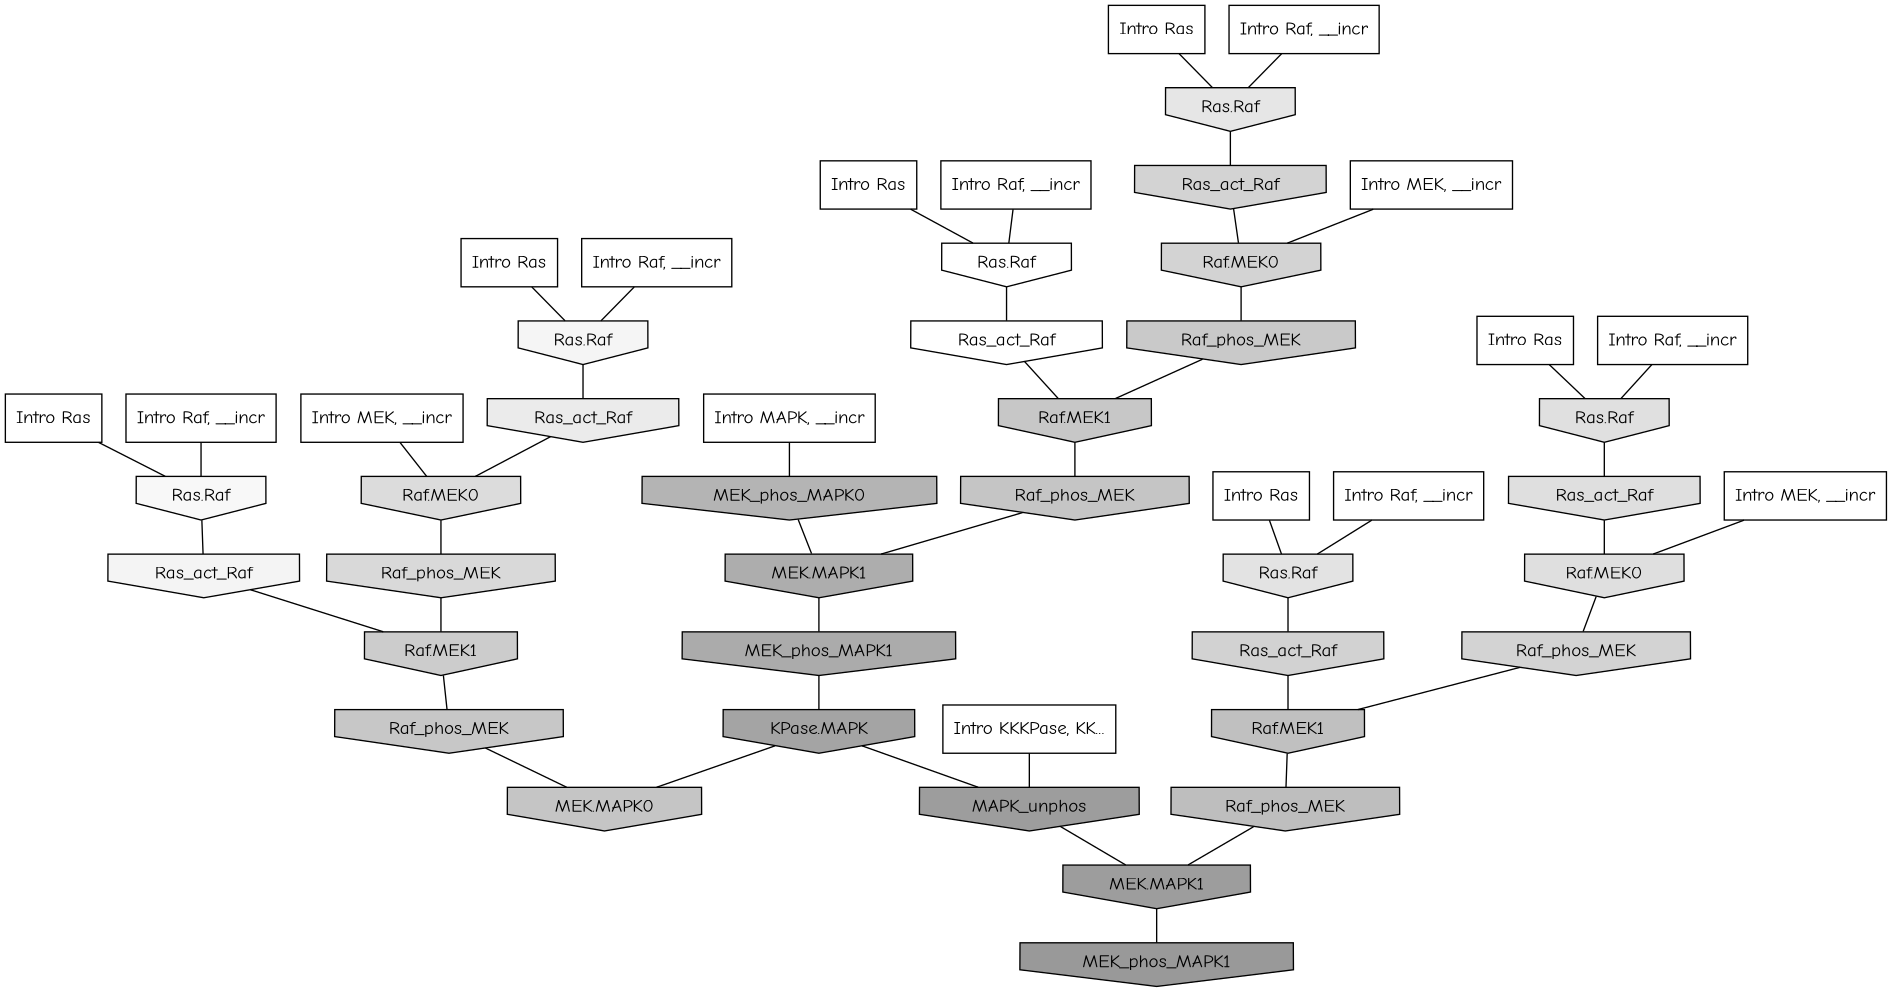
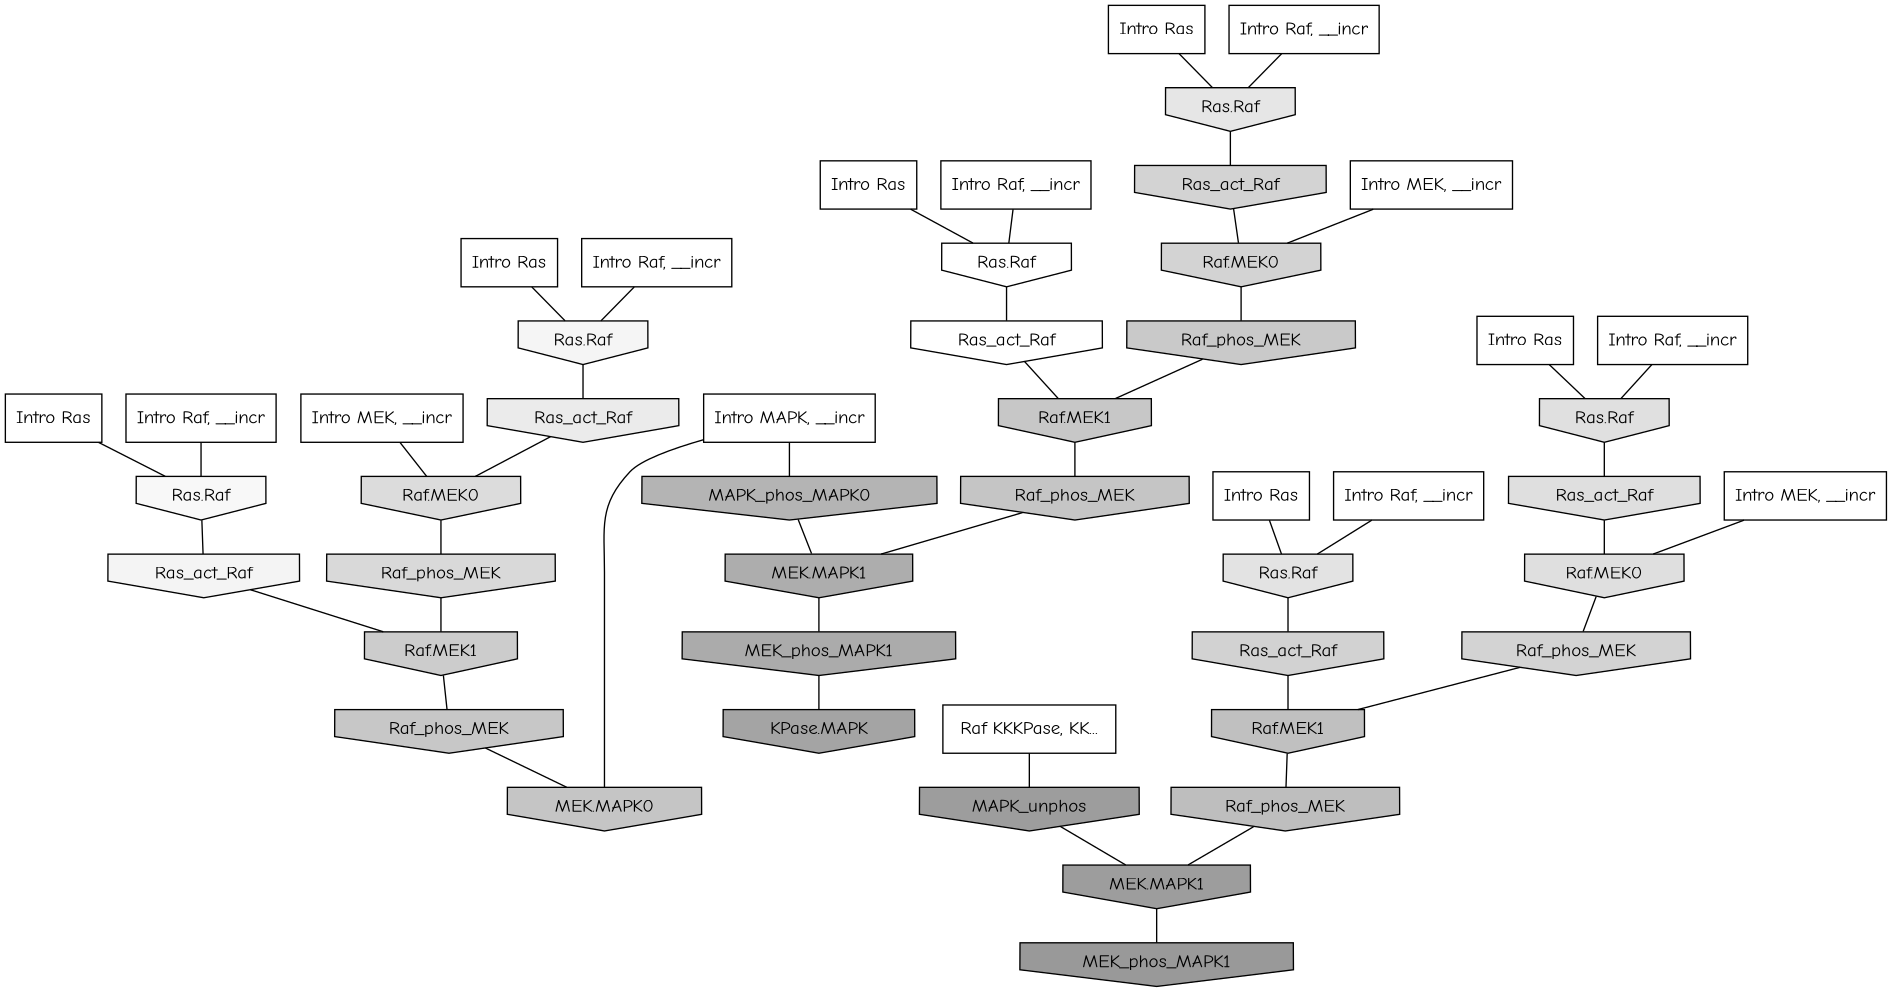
  digraph {
    fontname="Comic Neue"
    rankdir=TB
    ranksep=0.30
    node [fillcolor="0.000 0.000 1.000" fontname="Comic Neue" shape=invhouse style=filled]
    edge [color="0.000 0.000 0.000" dir=none fontname="Comic Neue"]
    n1 [label="Intro Ras" shape=rectangle]
    n2 [fillcolor="0.000 0.000 0.970" label="Ras.Raf"]
    n3 [fillcolor="0.000 0.000 0.955" label=Ras_act_Raf]
    n4 [label="Intro Ras" shape=rectangle]
    n5 [fillcolor="0.000 0.000 0.958" label="Ras.Raf"]
    n6 [fillcolor="0.000 0.000 0.918" label=Ras_act_Raf]
    n7 [label="Intro Ras" shape=rectangle]
    n8 [fillcolor="0.000 0.000 0.890" label="Ras.Raf"]
    n9 [fillcolor="0.000 0.000 0.824" label=Ras_act_Raf]
    n10 [label="Intro Ras" shape=rectangle]
    n11 [label="Ras.Raf"]
    n12 [label=Ras_act_Raf]
    n13 [label="Intro Ras" shape=rectangle]
    n14 [fillcolor="0.000 0.000 0.899" label="Ras.Raf"]
    n15 [fillcolor="0.000 0.000 0.828" label=Ras_act_Raf]
    n16 [label="Intro Ras" shape=rectangle]
    n17 [fillcolor="0.000 0.000 0.878" label="Ras.Raf"]
    n18 [fillcolor="0.000 0.000 0.874" label=Ras_act_Raf]
    n19 [label="Intro Raf, __incr" shape=rectangle]
    n20 [label="Intro Raf, __incr" shape=rectangle]
    n21 [label="Intro Raf, __incr" shape=rectangle]
    n22 [label="Intro Raf, __incr" shape=rectangle]
    n23 [label="Intro Raf, __incr" shape=rectangle]
    n24 [label="Intro Raf, __incr" shape=rectangle]
    n25 [label="Intro MEK, __incr" shape=rectangle]
    n26 [fillcolor="0.000 0.000 0.861" label="Raf.MEK0"]
    n27 [fillcolor="0.000 0.000 0.849" label=Raf_phos_MEK]
    n28 [label="Intro MEK, __incr" shape=rectangle]
    n29 [fillcolor="0.000 0.000 0.874" label="Raf.MEK0"]
    n30 [fillcolor="0.000 0.000 0.825" label=Raf_phos_MEK]
    n31 [label="Intro MEK, __incr" shape=rectangle]
    n32 [fillcolor="0.000 0.000 0.828" label="Raf.MEK0"]
    n33 [fillcolor="0.000 0.000 0.787" label=Raf_phos_MEK]
    n34 [label="Intro MAPK, __incr" shape=rectangle]
    n35 [fillcolor="0.000 0.000 0.772" label="MEK.MAPK0"]
-   n36 [fillcolor="0.000 0.000 0.704" label=MEK_phos_MAPK0]
-   n37 [label="Intro KKKPase, KK..." shape=rectangle]
+   n36 [fillcolor="0.000 0.000 0.704" label=MAPK_phos_MAPK0]
+   n37 [label="Raf KKKPase, KK..." shape=rectangle]
    n38 [fillcolor="0.000 0.000 0.616" label=MAPK_unphos]
    n39 [fillcolor="0.000 0.000 0.642" label="KPase.MAPK"]
    n40 [fillcolor="0.000 0.000 0.780" label="Raf.MEK1"]
    n41 [fillcolor="0.000 0.000 0.773" label=Raf_phos_MEK]
    n42 [fillcolor="0.000 0.000 0.797" label="Raf.MEK1"]
    n43 [fillcolor="0.000 0.000 0.778" label=Raf_phos_MEK]
    n44 [fillcolor="0.000 0.000 0.753" label="Raf.MEK1"]
    n45 [fillcolor="0.000 0.000 0.746" label=Raf_phos_MEK]
    n46 [fillcolor="0.000 0.000 0.677" label="MEK.MAPK1"]
    n47 [fillcolor="0.000 0.000 0.669" label=MEK_phos_MAPK1]
    n48 [fillcolor="0.000 0.000 0.616" label="MEK.MAPK1"]
    n49 [fillcolor="0.000 0.000 0.600" label=MEK_phos_MAPK1]
    n1 -> n2
    n2 -> n3
    n3 -> n42
    n4 -> n5
    n5 -> n6
    n6 -> n26
    n7 -> n8
    n8 -> n9
    n9 -> n44
    n10 -> n11
    n11 -> n12
    n12 -> n40
    n13 -> n14
    n14 -> n15
    n15 -> n32
    n16 -> n17
    n17 -> n18
    n18 -> n29
    n19 -> n17
    n20 -> n5
    n21 -> n14
    n22 -> n2
    n23 -> n8
    n24 -> n11
    n25 -> n26
    n26 -> n27
    n27 -> n42
    n28 -> n29
    n29 -> n30
    n30 -> n44
    n31 -> n32
    n32 -> n33
    n33 -> n40
-   n39 -> n35
+   n34 -> n35
    n34 -> n36
    n36 -> n46
    n37 -> n38
    n38 -> n48
-   n39 -> n38
    n40 -> n41
    n41 -> n46
    n42 -> n43
    n43 -> n35
    n44 -> n45
    n45 -> n48
    n46 -> n47
    n47 -> n39
    n48 -> n49
  }
